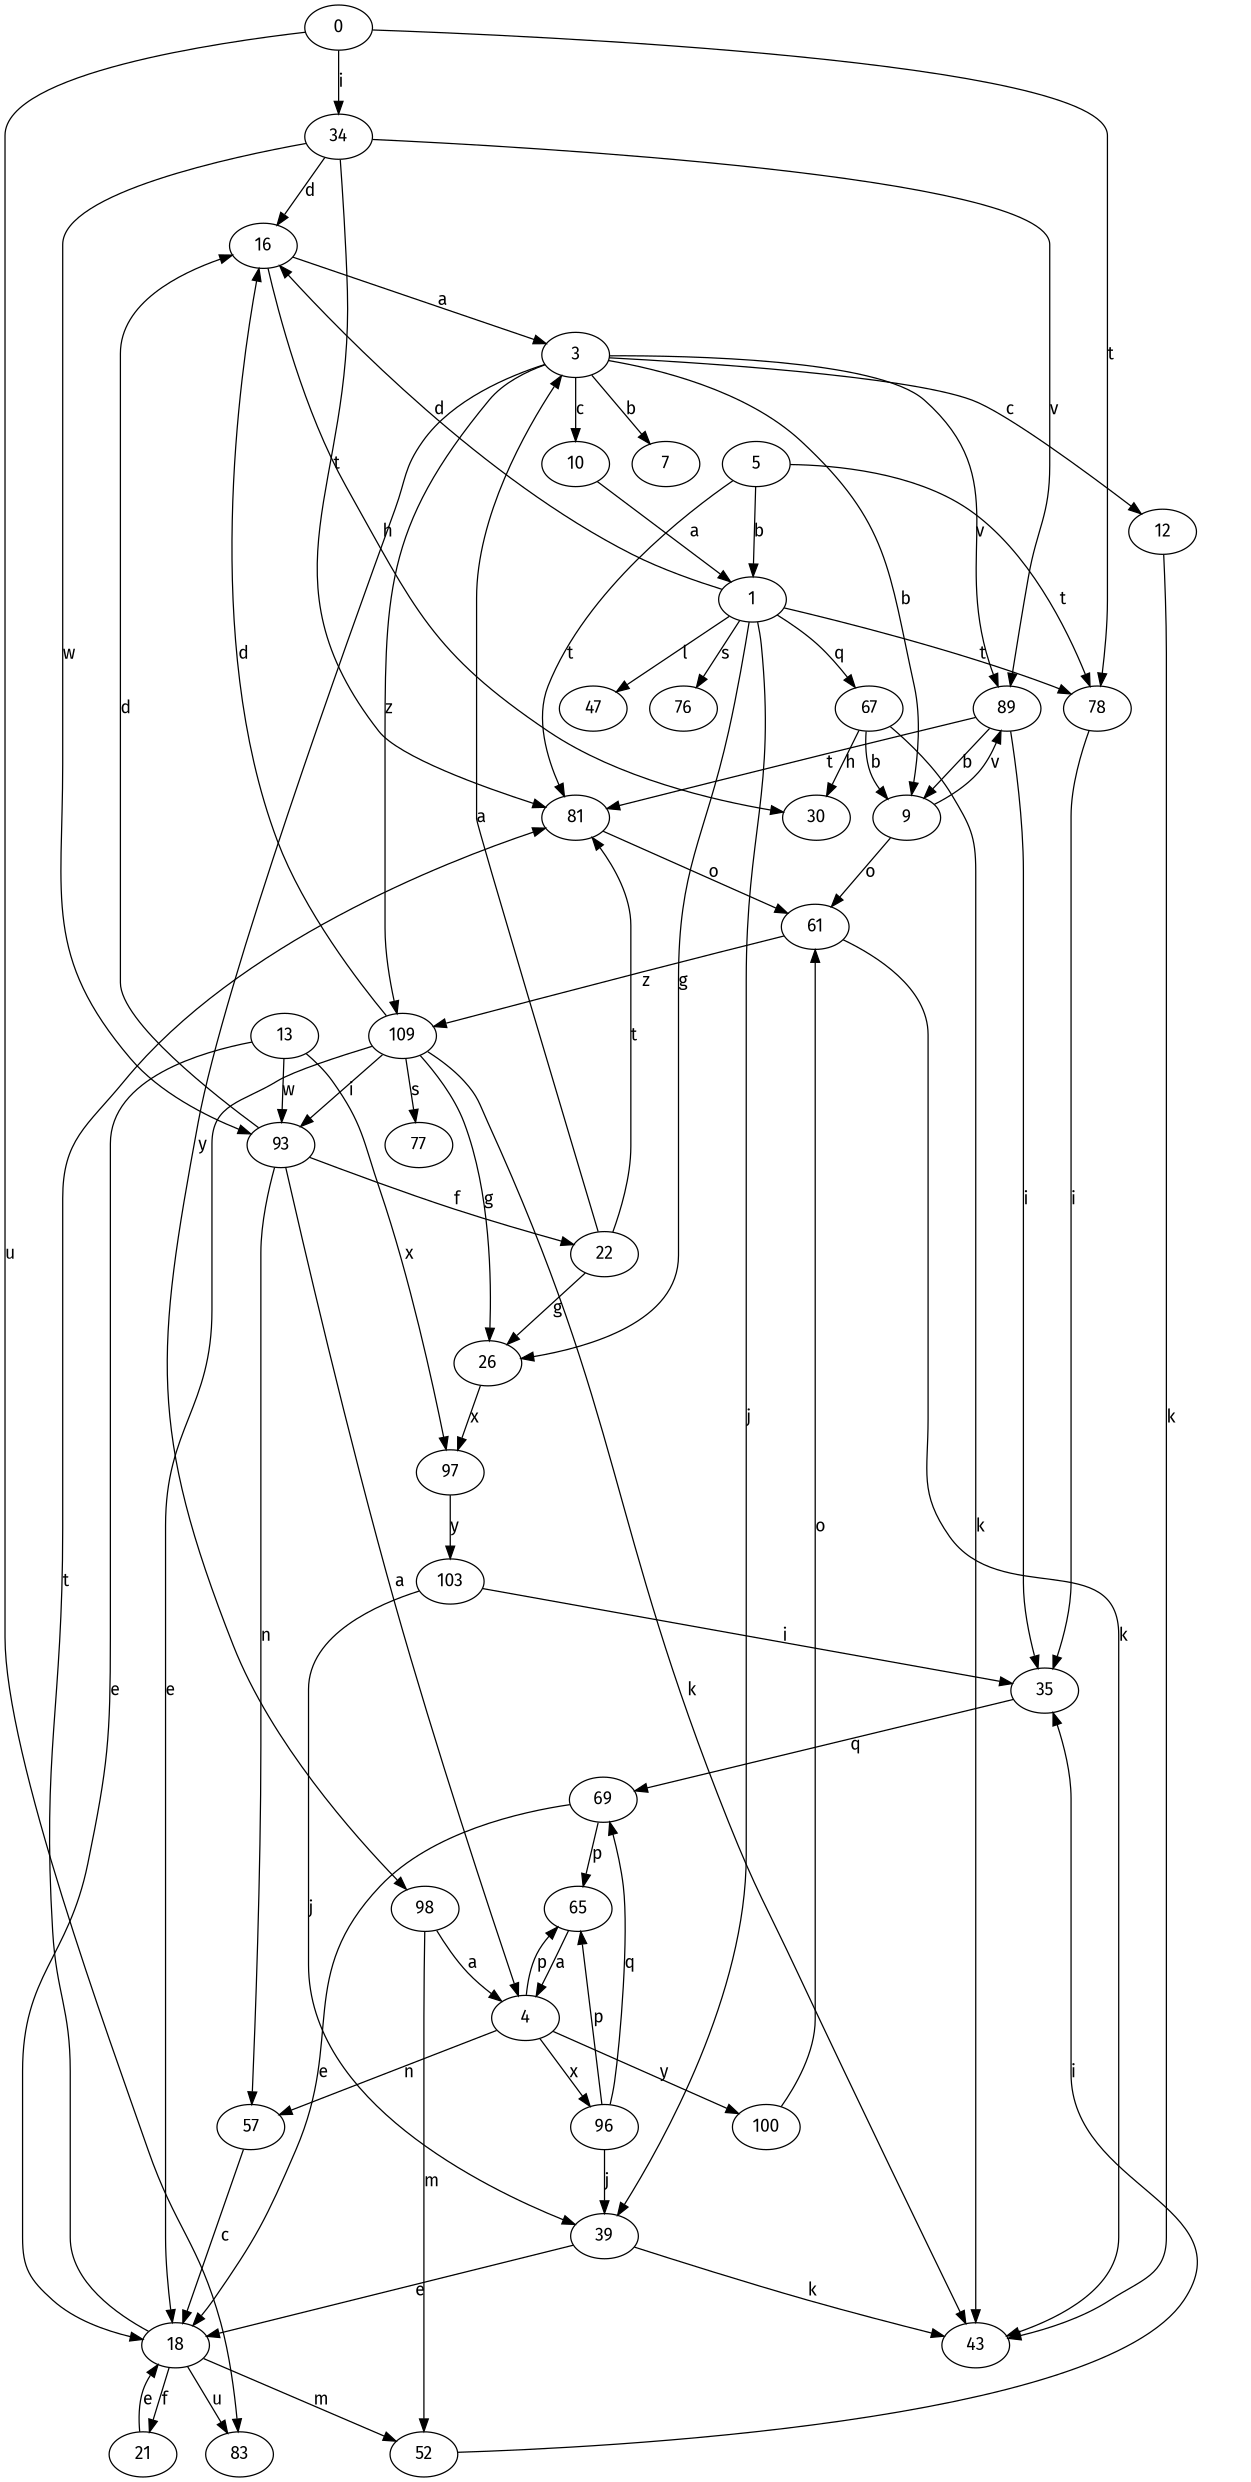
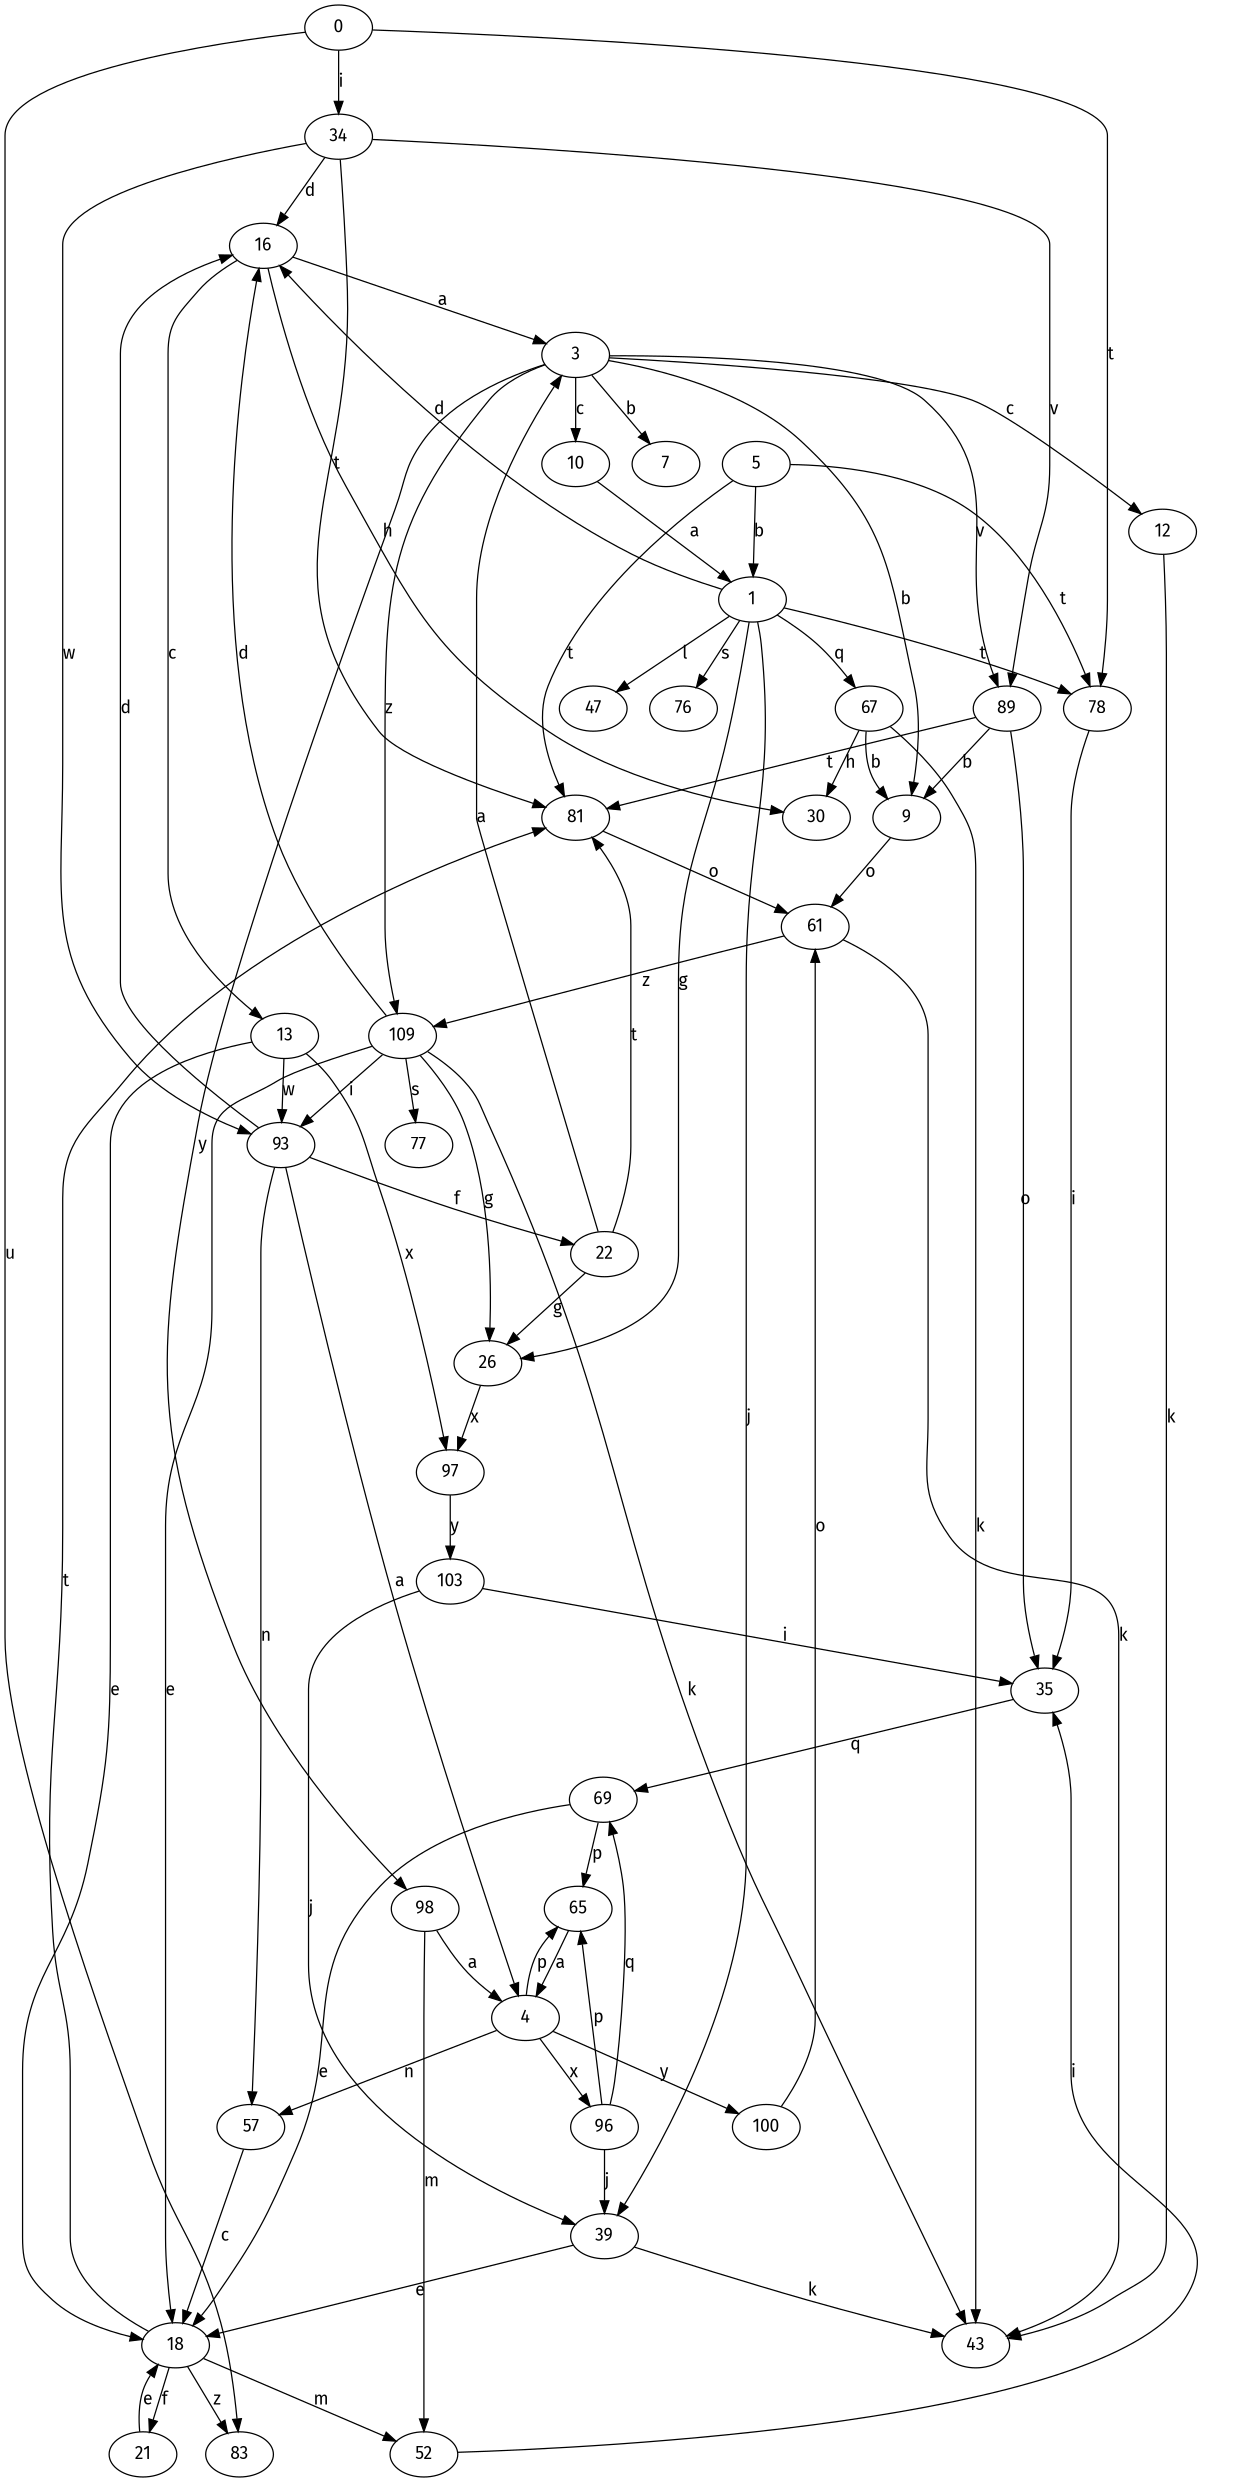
  strict digraph {
    fontname="Fira Sans"
    node [fontname="Fira Sans"]
    edge [fontname="Fira Sans"]
    0
    34
    78
    83
    16
    89
    81
    93
    35
    1
    26
    39
    47
    67
    76
    5
    3
    13
    30
    97
    43
    18
    9
    7
    10
    12
    98
    109
    61
    4
    52
    77
    57
    65
    96
    100
    69
    21
    22
    103
    0 -> 34 [label=i]
    0 -> 78 [label=t]
    0 -> 83 [label=u]
    34 -> 16 [label=d]
    34 -> 89 [label=v]
    34 -> 81 [label=t]
    34 -> 93 [label=w]
    78 -> 35 [label=i]
    16 -> 3 [label=a]
+   16 -> 13 [label=c]
    16 -> 30 [label=h]
    89 -> 81 [label=t]
-   89 -> 35 [label=i]
+   89 -> 35 [label=o]
    89 -> 9 [label=b]
    81 -> 61 [label=o]
    93 -> 16 [label=d]
    93 -> 4 [label=a]
    93 -> 57 [label=n]
    93 -> 22 [label=f]
    35 -> 69 [label=q]
    1 -> 78 [label=t]
    1 -> 16 [label=d]
    1 -> 26 [label=g]
    1 -> 39 [label=j]
    1 -> 47 [label=l]
    1 -> 67 [label=q]
    1 -> 76 [label=s]
    26 -> 97 [label=x]
    39 -> 43 [label=k]
    39 -> 18 [label=e]
    67 -> 30 [label=h]
    67 -> 43 [label=k]
    67 -> 9 [label=b]
    5 -> 78 [label=t]
    5 -> 81 [label=t]
    5 -> 1 [label=b]
    3 -> 89 [label=v]
    3 -> 9 [label=b]
    3 -> 7 [label=b]
    3 -> 10 [label=c]
    3 -> 12 [label=c]
    3 -> 98 [label=y]
    3 -> 109 [label=z]
    13 -> 93 [label=w]
    13 -> 97 [label=x]
    13 -> 18 [label=e]
    97 -> 103 [label=y]
-   18 -> 83 [label=u]
+   18 -> 83 [label=z]
    18 -> 81 [label=t]
    18 -> 52 [label=m]
    18 -> 21 [label=f]
-   9 -> 89 [label=v]
    9 -> 61 [label=o]
    10 -> 1 [label=a]
    12 -> 43 [label=k]
    98 -> 4 [label=a]
    98 -> 52 [label=m]
    109 -> 16 [label=d]
    109 -> 93 [label=i]
    109 -> 26 [label=g]
    109 -> 43 [label=k]
    109 -> 18 [label=e]
    109 -> 77 [label=s]
    61 -> 43 [label=k]
    61 -> 109 [label=z]
    4 -> 57 [label=n]
    4 -> 65 [label=p]
    4 -> 96 [label=x]
    4 -> 100 [label=y]
    52 -> 35 [label=i]
    57 -> 18 [label=c]
    65 -> 4 [label=a]
    96 -> 39 [label=j]
    96 -> 65 [label=p]
    96 -> 69 [label=q]
    100 -> 61 [label=o]
    69 -> 18 [label=e]
    69 -> 65 [label=p]
    21 -> 18 [label=e]
    22 -> 81 [label=t]
    22 -> 26 [label=g]
    22 -> 3 [label=a]
    103 -> 35 [label=i]
    103 -> 39 [label=j]
  }
